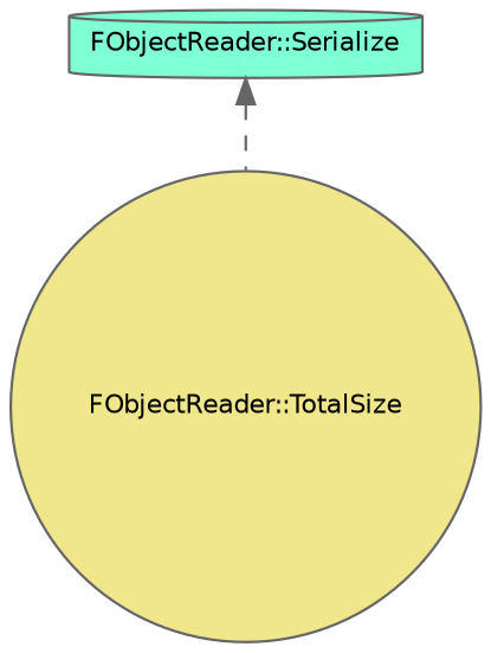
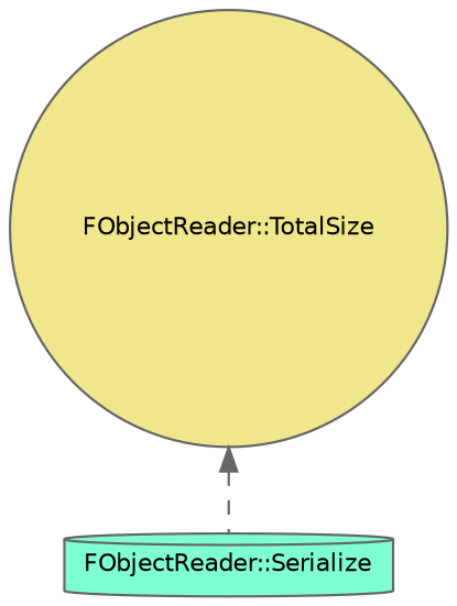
  digraph {
    rankdir=TB
    node [fontname=Helvetica fontsize=10 style=filled]
    n1 [color=gray40 fillcolor=khaki fontcolor=black height=0.2 label="FObjectReader::TotalSize" shape=circle width=0.4]
    n2 [color=grey40 fillcolor=aquamarine height=0.2 label="FObjectReader::Serialize" shape=cylinder width=0.4]
-   n2 -> n1 [color=gray40 dir=back fontname=Helvetica fontsize=10 labelfontname=Helvetica labelfontsize=10 style=dashed]
+   n1 -> n2 [color=gray40 dir=back fontname=Helvetica fontsize=10 labelfontname=Helvetica labelfontsize=10 style=dashed]
  }
